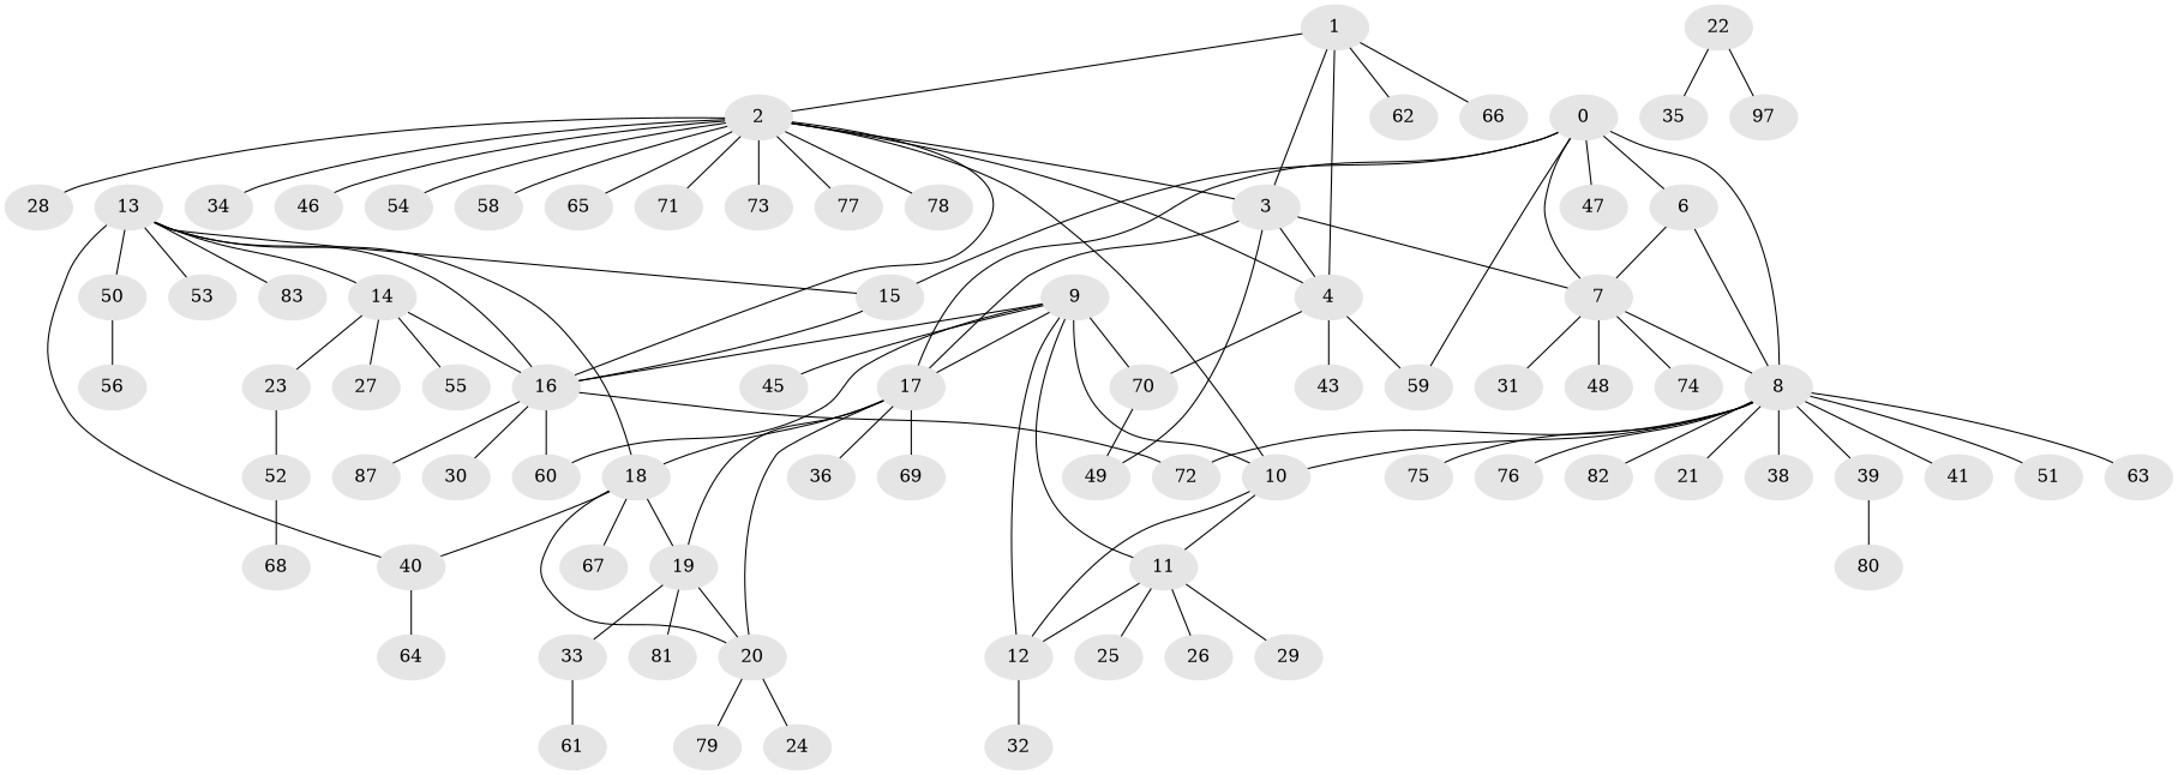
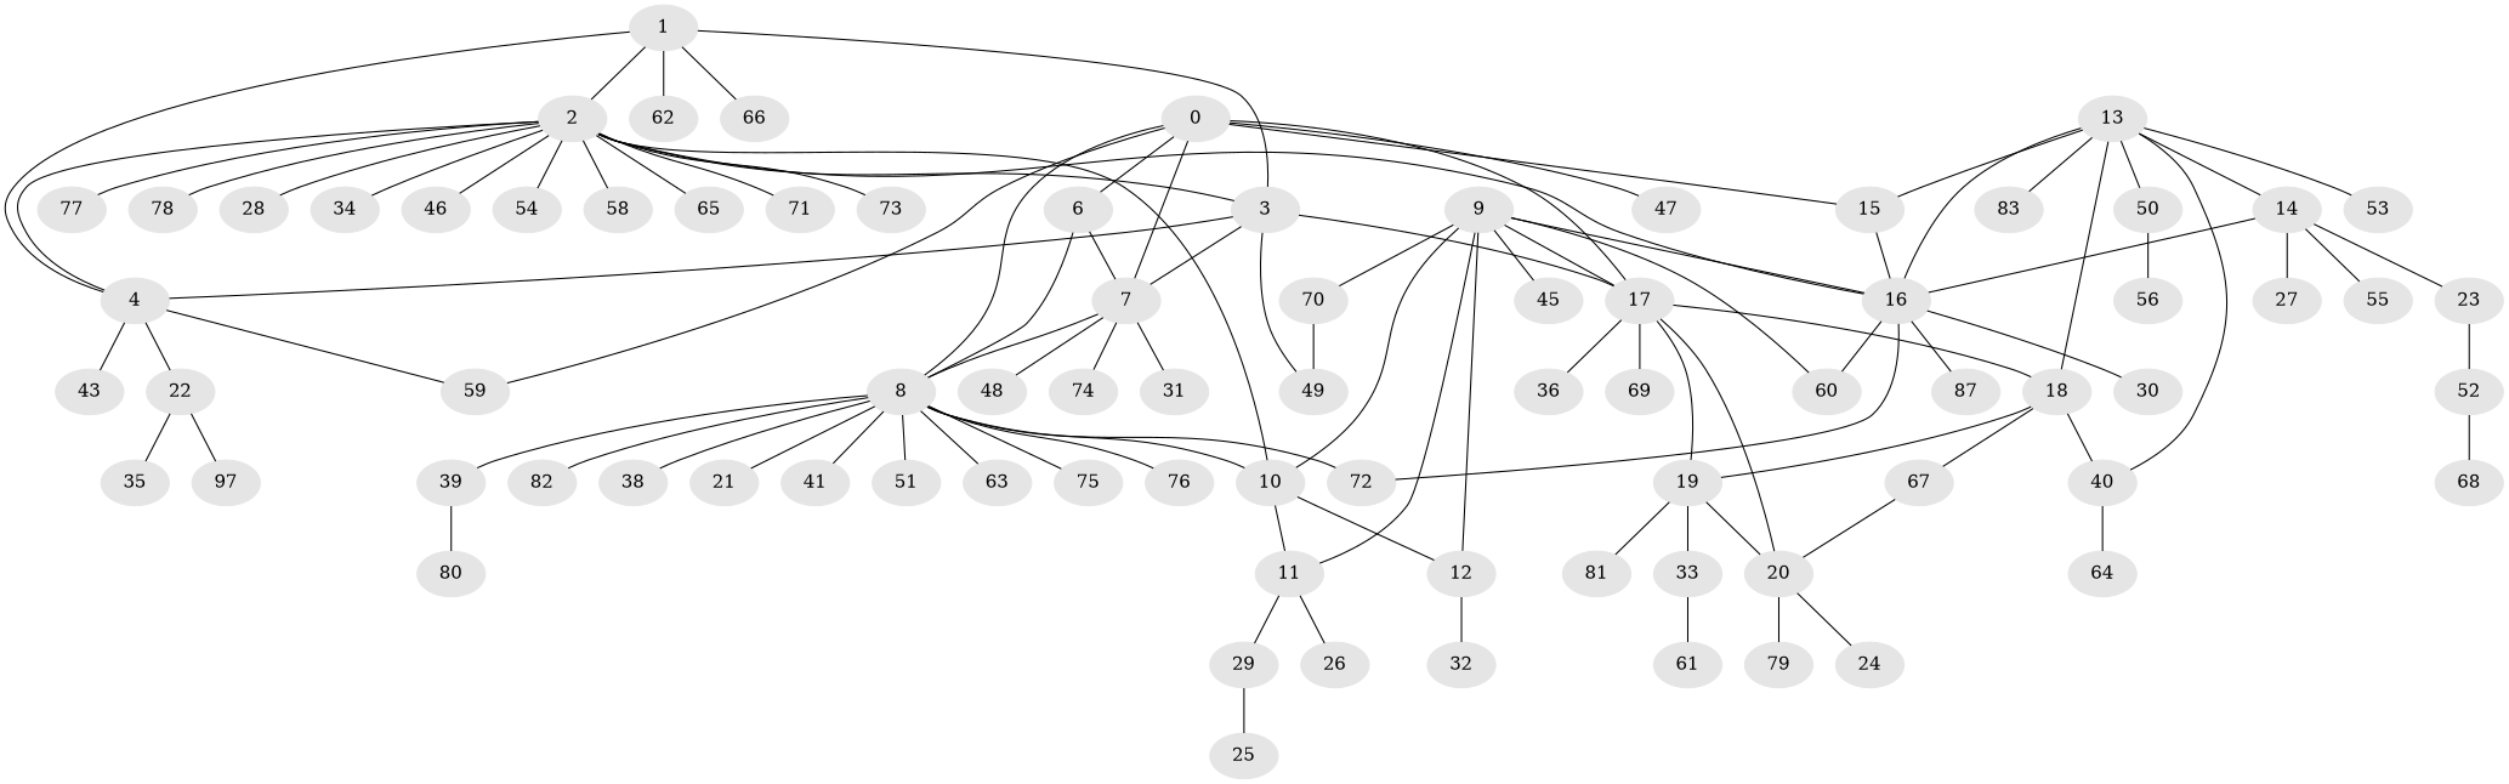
  graph {
    node [color=gray90 style=filled]
    1
    2
    3
    4
    62
    66
    10
    16
    28
    34
    46
    54
    58
    65
    71
    73
    77
    78
    7
    17
    49
    22
    43
    59
    11
    12
    72
    60
    30
    n30 [label=87]
    8
    31
    48
    74
    18
    19
    20
    36
    69
    35
    n41 [label=97]
    n42 [label=0]
    6
    15
    47
    21
    38
    39
    41
    51
    63
    75
    76
    82
    80
    9
    45
    70
    25
    26
    29
    32
    13
    14
    40
    50
    53
    83
    23
    27
    55
    67
    64
    56
    52
    33
    81
    24
    79
    61
    68
    1 -- 2
    1 -- 3
    1 -- 4
    1 -- 62
    1 -- 66
    2 -- 3
    2 -- 4
    2 -- 10
    2 -- 16
    2 -- 28
    2 -- 34
    2 -- 46
    2 -- 54
    2 -- 58
    2 -- 65
    2 -- 71
    2 -- 73
    2 -- 77
    2 -- 78
    3 -- 4
    3 -- 7
    3 -- 17
    3 -- 49
-   4 -- 70
+   4 -- 22
    4 -- 43
    4 -- 59
    10 -- 11
    10 -- 12
    16 -- 72
    16 -- 60
    16 -- 30
    16 -- n30
    7 -- 8
    7 -- 31
    7 -- 48
    7 -- 74
    17 -- 18
    17 -- 19
    17 -- 20
    17 -- 36
    17 -- 69
    22 -- 35
    22 -- n41
-   11 -- 12
-   11 -- 25
+   29 -- 25
    11 -- 26
    11 -- 29
    12 -- 32
    8 -- 10
    8 -- 72
    8 -- 21
    8 -- 38
    8 -- 39
    8 -- 41
    8 -- 51
    8 -- 63
    8 -- 75
    8 -- 76
    8 -- 82
    18 -- 19
-   18 -- 20
+   67 -- 20
    18 -- 40
    18 -- 67
    19 -- 20
    19 -- 33
    19 -- 81
    20 -- 24
    20 -- 79
    n42 -- 7
    n42 -- 17
    n42 -- 59
    n42 -- 8
    n42 -- 6
    n42 -- 15
    n42 -- 47
    6 -- 7
    6 -- 8
    15 -- 16
    39 -- 80
    9 -- 10
    9 -- 16
    9 -- 17
    9 -- 11
    9 -- 12
    9 -- 60
    9 -- 45
    9 -- 70
    70 -- 49
    13 -- 16
    13 -- 18
    13 -- 15
    13 -- 14
    13 -- 40
    13 -- 50
    13 -- 53
    13 -- 83
    14 -- 16
    14 -- 23
    14 -- 27
    14 -- 55
    40 -- 64
    50 -- 56
    23 -- 52
    52 -- 68
    33 -- 61
  }
